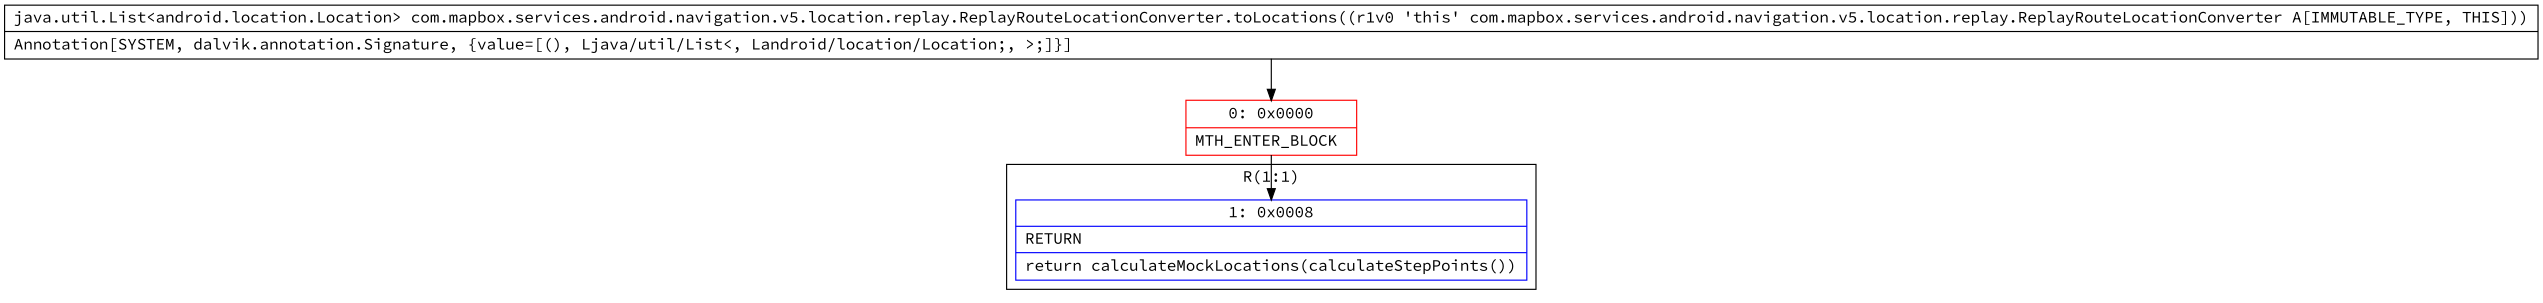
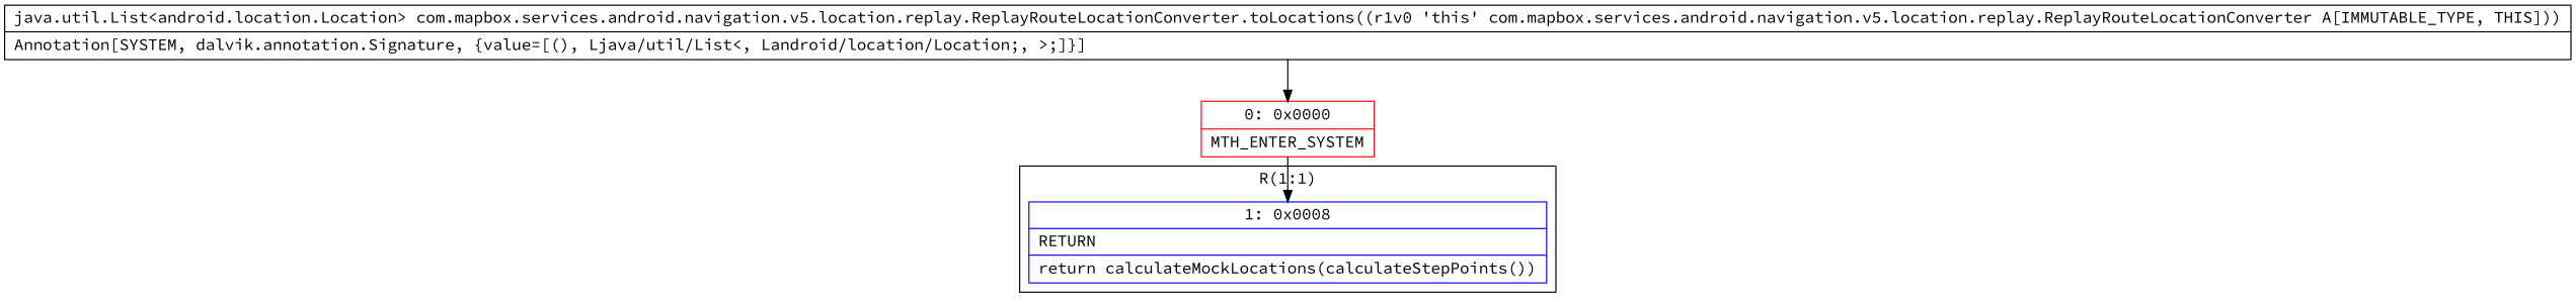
  digraph {
    fontname="Source Code Pro"
    node [shape=record fontname="Source Code Pro"]
    edge [fontname="Source Code Pro"]
    n1 [color=blue label="{1\:\ 0x0008|RETURN\l|return calculateMockLocations(calculateStepPoints())\l}"]
-   n2 [color=red label="{0\:\ 0x0000|MTH_ENTER_BLOCK\l}"]
+   n2 [color=red label="{0\:\ 0x0000|MTH_ENTER_SYSTEM\l}"]
    n3 [label="{java.util.List\<android.location.Location\> com.mapbox.services.android.navigation.v5.location.replay.ReplayRouteLocationConverter.toLocations((r1v0 'this' com.mapbox.services.android.navigation.v5.location.replay.ReplayRouteLocationConverter A[IMMUTABLE_TYPE, THIS]))  | Annotation[SYSTEM, dalvik.annotation.Signature, \{value=[(), Ljava\/util\/List\<, Landroid\/location\/Location;, \>;]\}]\l}"]
    subgraph cluster_1 {
      label="R(1:1)"
      n1
    }
    n2 -> n1
    n3 -> n2
  }
